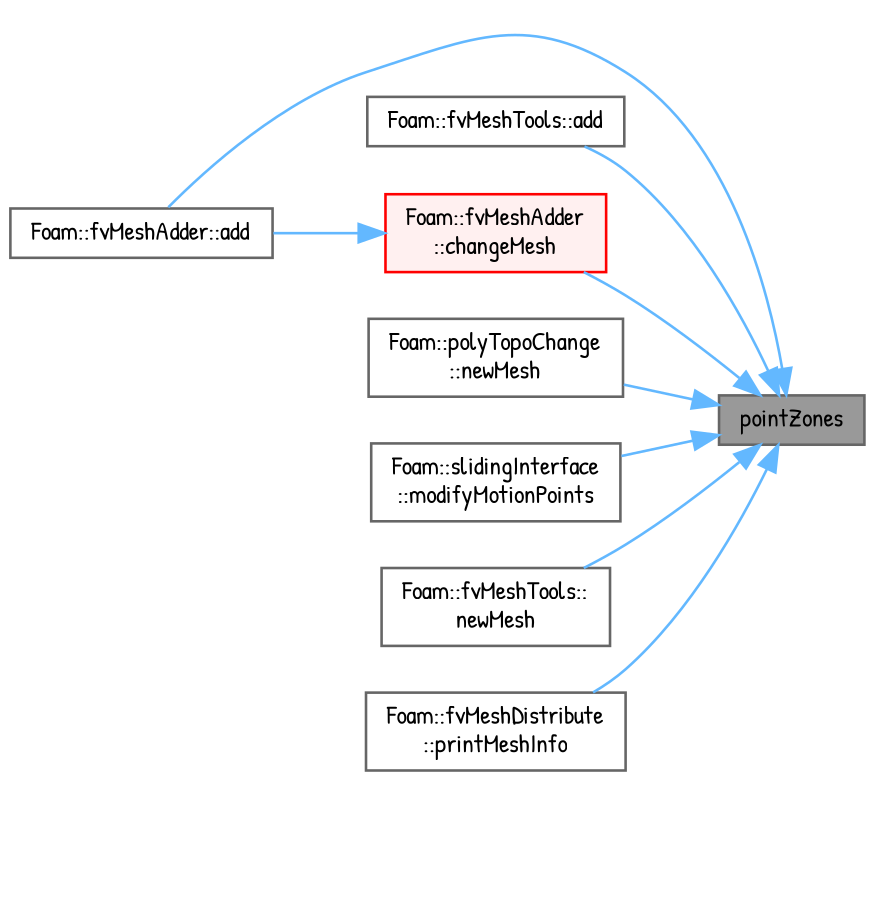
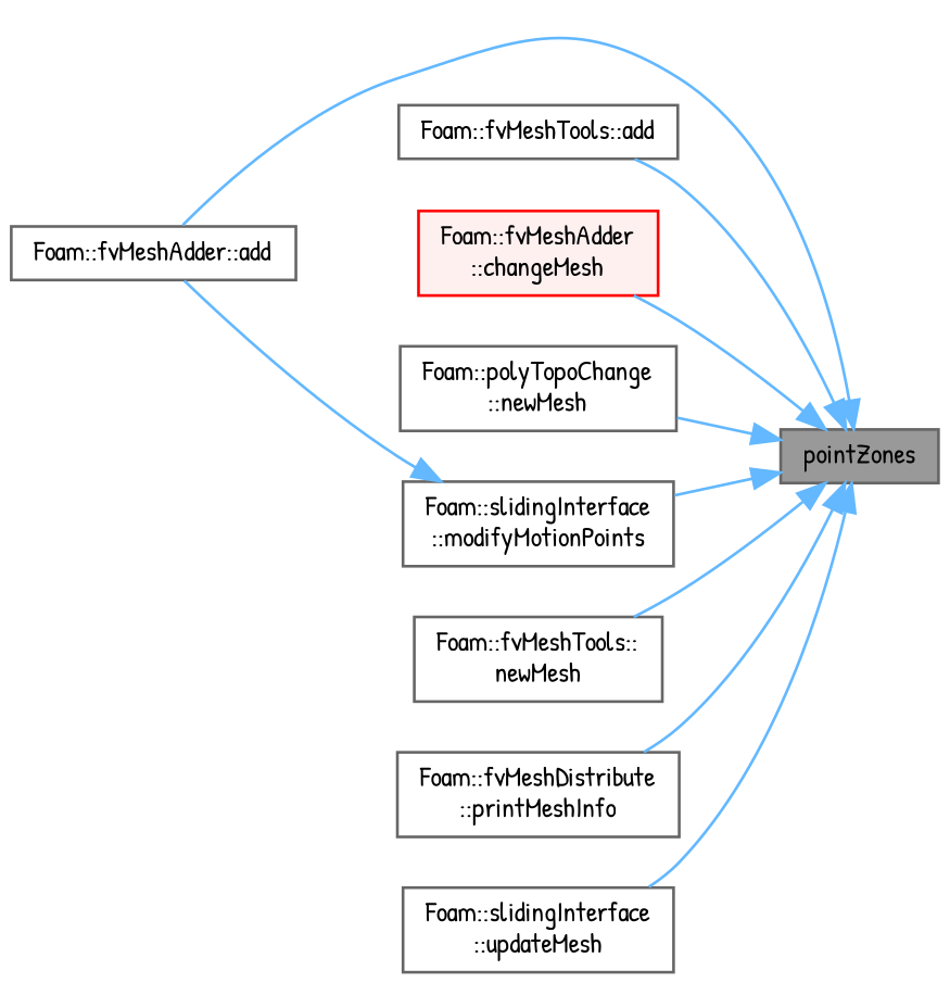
  digraph {
    fontname="Patrick Hand"
    rankdir=RL
    node [color=grey40 fillcolor=white fontname="Patrick Hand" fontsize=10 shape=box style=filled]
    edge [color=steelblue1 dir=back fontname="Patrick Hand" fontsize=10 labelfontname=Helvetica labelfontsize=10 style=solid]
    n1 [color=gray40 fillcolor=grey60 fontcolor=black height=0.2 label=pointZones width=0.4]
    n2 [height=0.2 label="Foam::fvMeshAdder::add" width=0.4]
    n3 [height=0.2 label="Foam::fvMeshTools::add" width=0.4]
    n4 [color=red fillcolor="#FFF0F0" height=0.2 label="Foam::fvMeshAdder\l::changeMesh" width=0.4]
    n5 [height=0.2 label="Foam::polyTopoChange\l::newMesh" width=0.4]
    n6 [height=0.2 label="Foam::slidingInterface\l::modifyMotionPoints" width=0.4]
    n7 [height=0.2 label="Foam::fvMeshTools::\lnewMesh" width=0.4]
    n8 [height=0.2 label="Foam::fvMeshDistribute\l::printMeshInfo" width=0.4]
+   n9 [height=0.2 label="Foam::slidingInterface\l::updateMesh" width=0.4]
    n1 -> n2
    n1 -> n3
    n1 -> n4
    n1 -> n5
    n1 -> n6
    n1 -> n7
    n1 -> n8
-   n4 -> n2
+   n1 -> n9
+   n6 -> n2
  }
